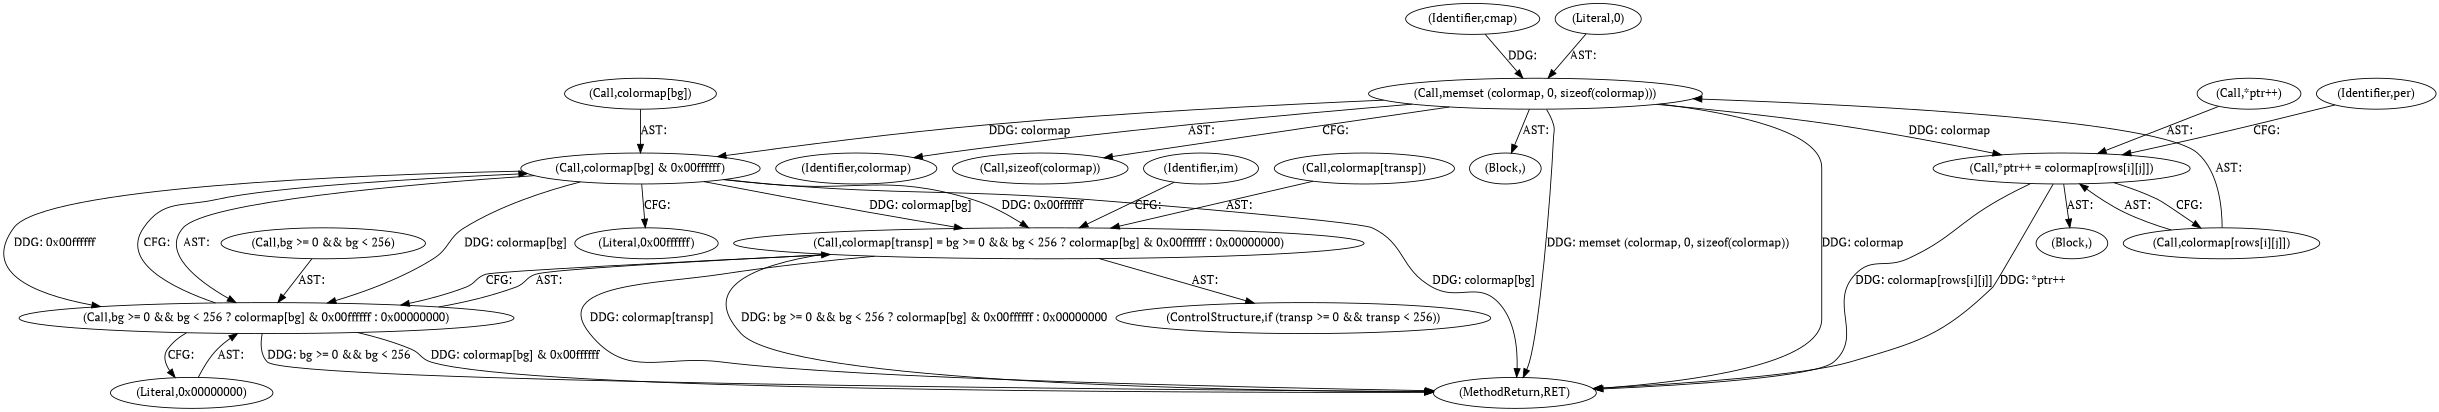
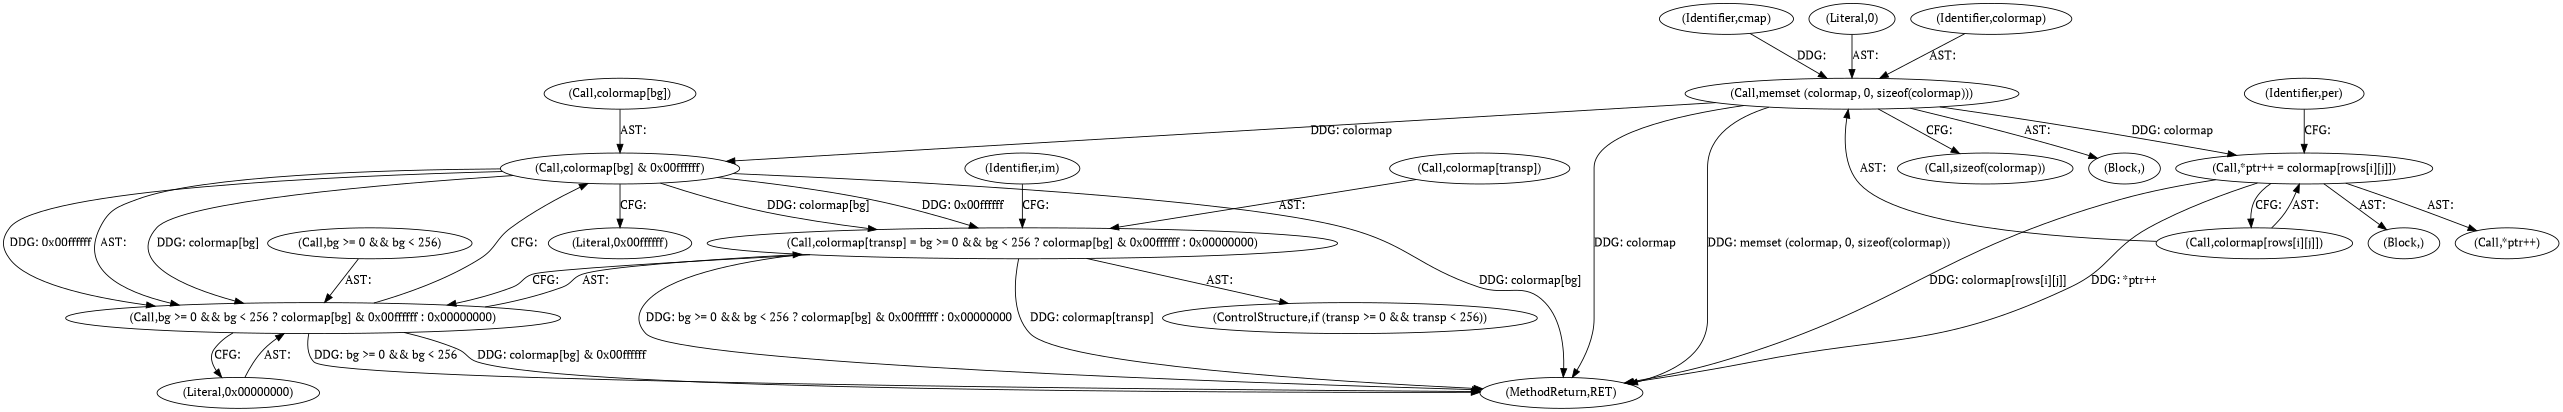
  digraph {
    fontname="PT Serif"
    node [fontname="PT Serif"]
    edge [fontname="PT Serif"]
    n1 [label="(Call,memset (colormap, 0, sizeof(colormap)))"]
    n2 [label="(Call,colormap[bg] & 0x00ffffff)"]
    n3 [label="(Call,*ptr++ = colormap[rows[i][j]])"]
    n4 [label="(Call,sizeof(colormap))"]
    n5 [label="(MethodReturn,RET)"]
    n6 [label="(Block,)"]
    n7 [label="(Call,colormap[transp] = bg >= 0 && bg < 256 ? colormap[bg] & 0x00ffffff : 0x00000000)"]
    n8 [label="(Call,bg >= 0 && bg < 256 ? colormap[bg] & 0x00ffffff : 0x00000000)"]
    n9 [label="(Literal,0x00ffffff)"]
    n10 [label="(Call,colormap[rows[i][j]])"]
    n11 [label="(Block,)"]
    n12 [label="(ControlStructure,if (transp >= 0 && transp < 256))"]
    n13 [label="(Literal,0x00000000)"]
    n14 [label="(Call,*ptr++)"]
    n15 [label="(Identifier,per)"]
    n16 [label="(Identifier,im)"]
    n17 [label="(Identifier,cmap)"]
    n18 [label="(Call,bg >= 0 && bg < 256)"]
    n19 [label="(Call,colormap[transp])"]
    n20 [label="(Literal,0)"]
    n21 [label="(Call,colormap[bg])"]
    n22 [label="(Identifier,colormap)"]
    n1 -> n2 [label="DDG: colormap"]
    n1 -> n3 [label="DDG: colormap"]
    n1 -> n4 [label="CFG: "]
    n1 -> n5 [label="DDG: colormap"]
    n1 -> n5 [label="DDG: memset (colormap, 0, sizeof(colormap))"]
    n1 -> n6 [label="AST: "]
    n2 -> n5 [label="DDG: colormap[bg]"]
    n2 -> n7 [label="DDG: colormap[bg]"]
    n2 -> n7 [label="DDG: 0x00ffffff"]
    n2 -> n8 [label="AST: "]
    n2 -> n8 [label="DDG: colormap[bg]"]
    n2 -> n8 [label="DDG: 0x00ffffff"]
    n2 -> n9 [label="CFG: "]
    n3 -> n5 [label="DDG: colormap[rows[i][j]]"]
    n3 -> n5 [label="DDG: *ptr++"]
    n3 -> n10 [label="CFG: "]
    n3 -> n11 [label="AST: "]
    n7 -> n5 [label="DDG: colormap[transp]"]
    n7 -> n5 [label="DDG: bg >= 0 && bg < 256 ? colormap[bg] & 0x00ffffff : 0x00000000"]
    n7 -> n8 [label="CFG: "]
    n7 -> n12 [label="AST: "]
    n8 -> n2 [label="CFG: "]
    n8 -> n5 [label="DDG: bg >= 0 && bg < 256"]
    n8 -> n5 [label="DDG: colormap[bg] & 0x00ffffff"]
    n8 -> n7 [label="AST: "]
    n8 -> n13 [label="CFG: "]
    n10 -> n1 [label="AST: "]
    n10 -> n3 [label="AST: "]
    n13 -> n8 [label="AST: "]
-   n14 -> n3 [label="AST: "]
+   n3 -> n14 [label="AST: "]
    n15 -> n3 [label="CFG: "]
    n16 -> n7 [label="CFG: "]
    n17 -> n1 [label="DDG: "]
    n18 -> n8 [label="AST: "]
    n19 -> n7 [label="AST: "]
    n20 -> n1 [label="AST: "]
    n21 -> n2 [label="AST: "]
-   n1 -> n22 [label="AST: "]
+   n22 -> n1 [label="AST: "]
  }
